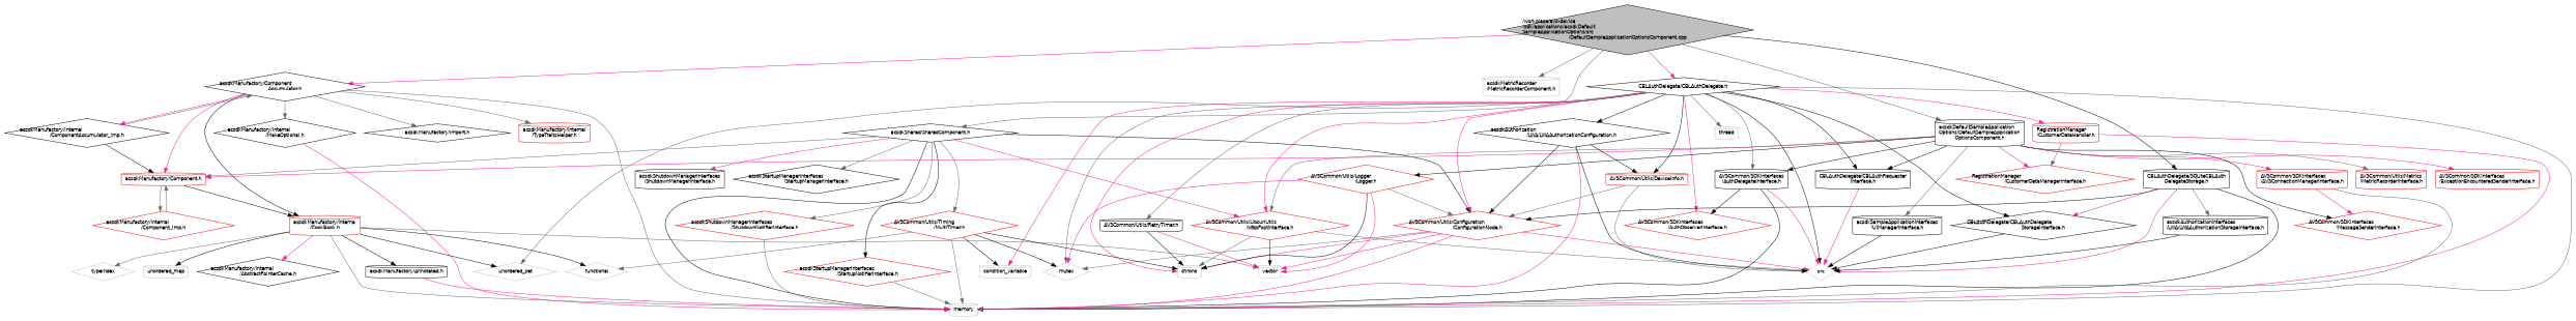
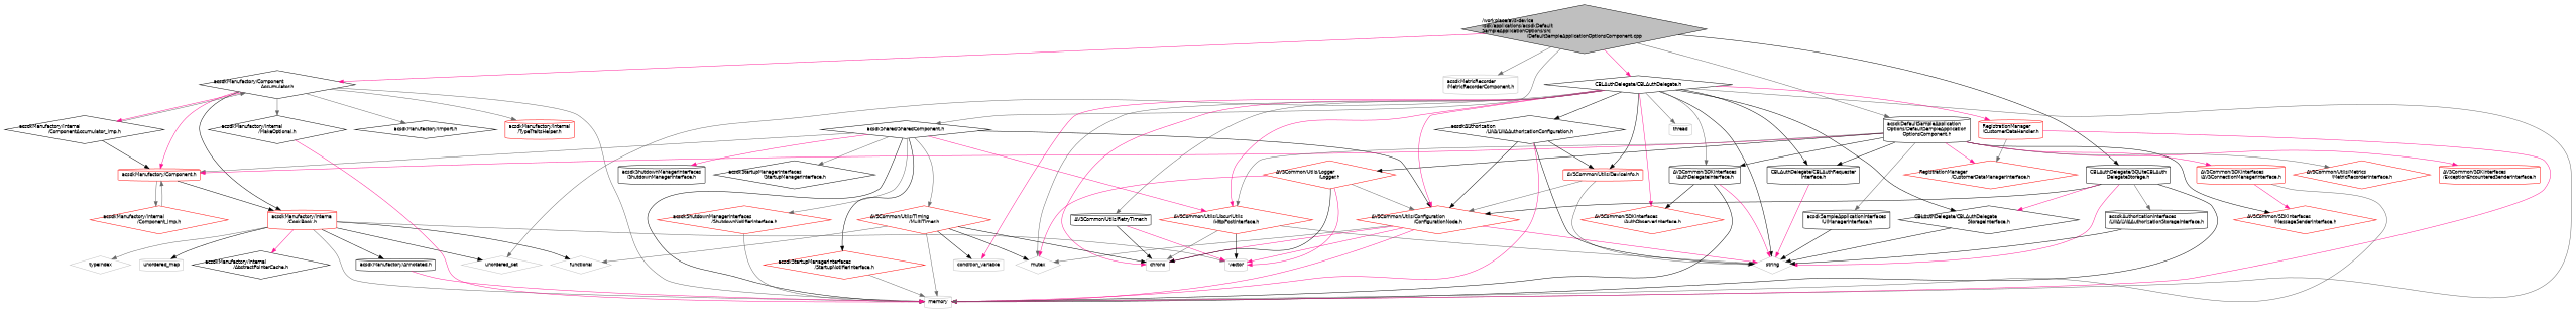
  digraph {
    node [color=black fillcolor=white fontname=Helvetica fontsize=10 shape=diamond style=filled]
    edge [color=gray40 fontname=Helvetica fontsize=10 labelfontname=Helvetica labelfontsize=10 style=solid]
    n1 [fillcolor=grey75 fontcolor=black height=0.2 label="/workplace/avs-device\l-sdk/applications/acsdkDefault\lSampleApplicationOptions/src\l/DefaultSampleApplicationOptionsComponent.cpp" width=0.4]
    n2 [height=0.2 label="acsdkManufactory/Component\lAccumulator.h" width=0.4]
    n3 [color=grey75 height=0.2 label="acsdkMetricRecorder\l/MetricRecorderComponent.h" shape=cylinder width=0.4]
    n4 [height=0.2 label="acsdkShared/SharedComponent.h" width=0.4]
    n5 [height=0.2 label="CBLAuthDelegate/CBLAuthDelegate.h" width=0.4]
    n6 [height=0.2 label="CBLAuthDelegate/SQLiteCBLAuth\lDelegateStorage.h" shape=cylinder width=0.4]
    n7 [height=0.2 label="acsdkDefaultSampleApplication\lOptions/DefaultSampleApplication\lOptionsComponent.h" shape=cylinder width=0.4]
    n8 [color=grey75 height=0.2 label=memory shape=cylinder width=0.4]
    n9 [color=red height=0.2 label="acsdkManufactory/Component.h" shape=cylinder width=0.4]
    n10 [color=red height=0.2 label="acsdkManufactory/internal\l/CookBook.h" shape=cylinder width=0.4]
    n11 [height=0.2 label="acsdkManufactory/Import.h" width=0.4]
    n12 [height=0.2 label="acsdkManufactory/internal\l/MakeOptional.h" width=0.4]
    n13 [color=red height=0.2 label="acsdkManufactory/internal\l/TypeTraitsHelper.h" shape=cylinder width=0.4]
    n14 [height=0.2 label="acsdkManufactory/internal\l/ComponentAccumulator_imp.h" width=0.4]
    n15 [height=0.2 label="acsdkShutdownManagerInterfaces\l/ShutdownManagerInterface.h" shape=cylinder width=0.4]
    n16 [color=red height=0.2 label="acsdkShutdownManagerInterfaces\l/ShutdownNotifierInterface.h" width=0.4]
    n17 [height=0.2 label="acsdkStartupManagerInterfaces\l/StartupManagerInterface.h" width=0.4]
    n18 [color=red height=0.2 label="acsdkStartupManagerInterfaces\l/StartupNotifierInterface.h" width=0.4]
    n19 [color=red height=0.2 label="AVSCommon/Utils/Configuration\l/ConfigurationNode.h" width=0.4]
    n20 [color=red height=0.2 label="AVSCommon/Utils/LibcurlUtils\l/HttpPostInterface.h" width=0.4]
    n21 [color=red height=0.2 label="AVSCommon/Utils/Timing\l/MultiTimer.h" width=0.4]
    n22 [color=grey75 height=0.2 label=unordered_set width=0.4]
    n23 [color=grey75 height=0.2 label=chrono shape=cylinder width=0.4]
    n24 [color=grey75 height=0.2 label=mutex width=0.4]
-   n25 [color=grey75 height=0.2 label=src width=0.4]
+   n25 [color=grey75 height=0.2 label=string width=0.4]
    n26 [color=grey75 height=0.2 label=condition_variable shape=cylinder width=0.4]
    n27 [color=grey75 height=0.2 label=thread shape=cylinder width=0.4]
    n28 [height=0.2 label="AVSCommon/SDKInterfaces\l/AuthDelegateInterface.h" shape=cylinder width=0.4]
    n29 [color=red height=0.2 label="AVSCommon/SDKInterfaces\l/AuthObserverInterface.h" width=0.4]
    n30 [color=red height=0.2 label="AVSCommon/Utils/DeviceInfo.h" shape=cylinder width=0.4]
    n31 [height=0.2 label="AVSCommon/Utils/RetryTimer.h" shape=cylinder width=0.4]
    n32 [color=red height=0.2 label="RegistrationManager\l/CustomerDataHandler.h" shape=cylinder width=0.4]
    n33 [height=0.2 label="acsdkAuthorization\l/LWA/LWAAuthorizationConfiguration.h" width=0.4]
    n34 [height=0.2 label="CBLAuthDelegate/CBLAuthDelegate\lStorageInterface.h" width=0.4]
    n35 [height=0.2 label="CBLAuthDelegate/CBLAuthRequester\lInterface.h" shape=cylinder width=0.4]
    n36 [height=0.2 label="acsdkAuthorizationInterfaces\l/LWA/LWAAuthorizationStorageInterface.h" shape=cylinder width=0.4]
    n37 [color=red height=0.2 label="RegistrationManager\l/CustomerDataManagerInterface.h" width=0.4]
    n38 [height=0.2 label="acsdkSampleApplicationInterfaces\l/UIManagerInterface.h" shape=cylinder width=0.4]
    n39 [color=red height=0.2 label="AVSCommon/SDKInterfaces\l/AVSConnectionManagerInterface.h" shape=cylinder width=0.4]
    n40 [color=red height=0.2 label="AVSCommon/SDKInterfaces\l/MessageSenderInterface.h" width=0.4]
    n41 [color=red height=0.2 label="AVSCommon/SDKInterfaces\l/ExceptionEncounteredSenderInterface.h" shape=cylinder width=0.4]
    n42 [color=red height=0.2 label="AVSCommon/Utils/Logger\l/Logger.h" width=0.4]
-   n43 [color=red height=0.2 label="AVSCommon/Utils/Metrics\l/MetricRecorderInterface.h" shape=cylinder width=0.4]
+   n43 [color=red height=0.2 label="AVSCommon/Utils/Metrics\l/MetricRecorderInterface.h" width=0.4]
    n44 [color=red height=0.2 label="acsdkManufactory/internal\l/Component_imp.h" width=0.4]
    n45 [color=grey75 height=0.2 label=functional width=0.4]
    n46 [color=grey75 height=0.2 label=typeindex width=0.4]
    n47 [color=grey75 height=0.2 label=unordered_map shape=cylinder width=0.4]
    n48 [color=grey75 height=0.2 label=vector shape=cylinder width=0.4]
    n49 [height=0.2 label="acsdkManufactory/Annotated.h" shape=cylinder width=0.4]
    n50 [height=0.2 label="acsdkManufactory/internal\l/AbstractPointerCache.h" width=0.4]
    n1 -> n2 [color=deeppink]
    n1 -> n3
    n1 -> n4
    n1 -> n5 [color=deeppink]
    n1 -> n6 [color=black]
    n1 -> n7
    n2 -> n8
    n2 -> n9 [color=deeppink]
    n2 -> n10 [color=black]
    n2 -> n11
    n2 -> n12
    n2 -> n13
    n2 -> n14 [color=deeppink]
    n4 -> n8 [color=black]
    n4 -> n9
    n4 -> n15 [color=deeppink]
    n4 -> n16
    n4 -> n17
    n4 -> n18 [color=black]
    n4 -> n19 [color=black]
    n4 -> n20 [color=deeppink]
    n4 -> n21
    n5 -> n8
    n5 -> n19 [color=deeppink]
    n5 -> n20 [color=deeppink]
    n5 -> n22
    n5 -> n23 [color=deeppink]
    n5 -> n24
    n5 -> n25 [color=black]
    n5 -> n26 [color=deeppink]
    n5 -> n27
    n5 -> n28
    n5 -> n29 [color=deeppink]
    n5 -> n30 [color=black]
    n5 -> n31
    n5 -> n32 [color=deeppink]
    n5 -> n33 [color=black]
    n5 -> n34 [color=black]
    n5 -> n35 [color=black]
    n6 -> n8 [color=black]
    n6 -> n19 [color=black]
    n6 -> n25 [color=deeppink]
    n6 -> n34 [color=deeppink]
    n6 -> n36
    n7 -> n9 [color=deeppink]
    n7 -> n20
    n7 -> n28 [color=black]
    n7 -> n35 [color=black]
    n7 -> n37 [color=deeppink]
    n7 -> n38
    n7 -> n39 [color=deeppink]
    n7 -> n40 [color=black]
    n7 -> n41 [color=deeppink]
    n7 -> n42 [color=black]
    n7 -> n43
    n9 -> n10 [color=black]
    n9 -> n44
    n10 -> n8
    n10 -> n22 [color=black]
    n10 -> n45 [color=black]
    n10 -> n46
    n10 -> n47 [color=black]
    n10 -> n48
    n10 -> n49 [color=black]
    n10 -> n50 [color=deeppink]
    n12 -> n8 [color=deeppink]
    n14 -> n2
    n14 -> n9 [color=black]
    n16 -> n8
    n18 -> n8
    n19 -> n8 [color=deeppink]
    n19 -> n23 [color=deeppink]
    n19 -> n24
    n19 -> n25 [color=deeppink]
    n19 -> n48 [color=deeppink]
    n20 -> n23
    n20 -> n25
    n20 -> n48 [color=black]
    n21 -> n8
    n21 -> n23 [color=black]
    n21 -> n24 [color=black]
    n21 -> n26 [color=black]
    n21 -> n45
    n28 -> n8 [color=black]
    n28 -> n25 [color=deeppink]
    n28 -> n29 [color=black]
    n30 -> n19
    n30 -> n25
    n31 -> n23 [color=black]
    n31 -> n48 [color=deeppink]
    n32 -> n8 [color=deeppink]
    n32 -> n37
    n33 -> n8 [color=deeppink]
    n33 -> n19 [color=black]
    n33 -> n25 [color=black]
    n33 -> n30 [color=black]
    n34 -> n25 [color=black]
    n35 -> n25 [color=deeppink]
    n36 -> n25 [color=black]
    n38 -> n25 [color=black]
    n39 -> n8
    n39 -> n40 [color=deeppink]
    n42 -> n19
    n42 -> n23 [color=black]
    n42 -> n24 [color=deeppink]
    n42 -> n48 [color=deeppink]
    n44 -> n9
    n49 -> n8 [color=deeppink]
  }
